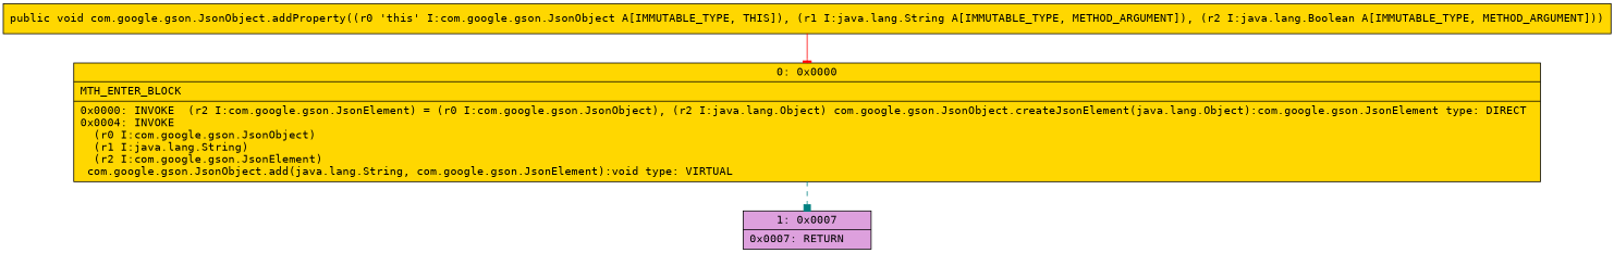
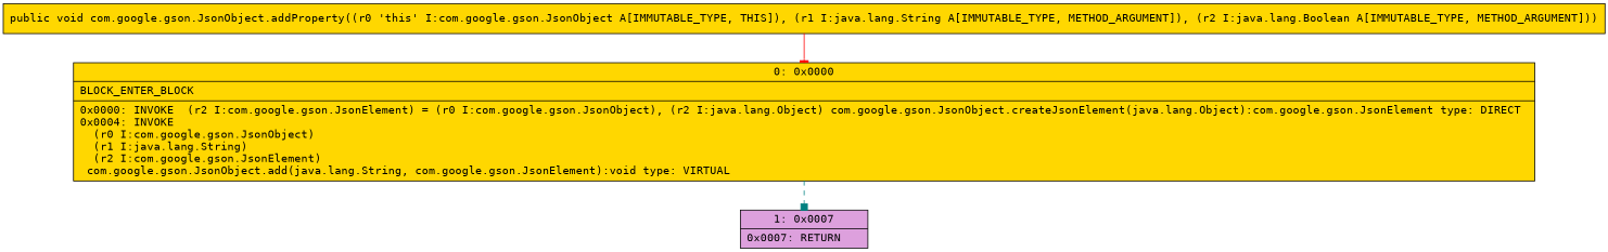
  digraph {
    fontname="DejaVu Sans Mono"
    node [shape=record style=filled fillcolor=gold fontname="DejaVu Sans Mono"]
    edge [fontname="DejaVu Sans Mono"]
-   n1 [label="{0\:\ 0x0000|MTH_ENTER_BLOCK\l|0x0000: INVOKE  (r2 I:com.google.gson.JsonElement) = (r0 I:com.google.gson.JsonObject), (r2 I:java.lang.Object) com.google.gson.JsonObject.createJsonElement(java.lang.Object):com.google.gson.JsonElement type: DIRECT \l0x0004: INVOKE  \l  (r0 I:com.google.gson.JsonObject)\l  (r1 I:java.lang.String)\l  (r2 I:com.google.gson.JsonElement)\l com.google.gson.JsonObject.add(java.lang.String, com.google.gson.JsonElement):void type: VIRTUAL \l}"]
+   n1 [label="{0\:\ 0x0000|BLOCK_ENTER_BLOCK\l|0x0000: INVOKE  (r2 I:com.google.gson.JsonElement) = (r0 I:com.google.gson.JsonObject), (r2 I:java.lang.Object) com.google.gson.JsonObject.createJsonElement(java.lang.Object):com.google.gson.JsonElement type: DIRECT \l0x0004: INVOKE  \l  (r0 I:com.google.gson.JsonObject)\l  (r1 I:java.lang.String)\l  (r2 I:com.google.gson.JsonElement)\l com.google.gson.JsonObject.add(java.lang.String, com.google.gson.JsonElement):void type: VIRTUAL \l}"]
    n2 [label="{1\:\ 0x0007|0x0007: RETURN   \l}" fillcolor=plum]
    n3 [label="{public void com.google.gson.JsonObject.addProperty((r0 'this' I:com.google.gson.JsonObject A[IMMUTABLE_TYPE, THIS]), (r1 I:java.lang.String A[IMMUTABLE_TYPE, METHOD_ARGUMENT]), (r2 I:java.lang.Boolean A[IMMUTABLE_TYPE, METHOD_ARGUMENT])) }"]
    n1 -> n2 [color=teal style=dashed arrowhead=box]
    n3 -> n1 [color=red style=solid arrowhead=tee]
  }
